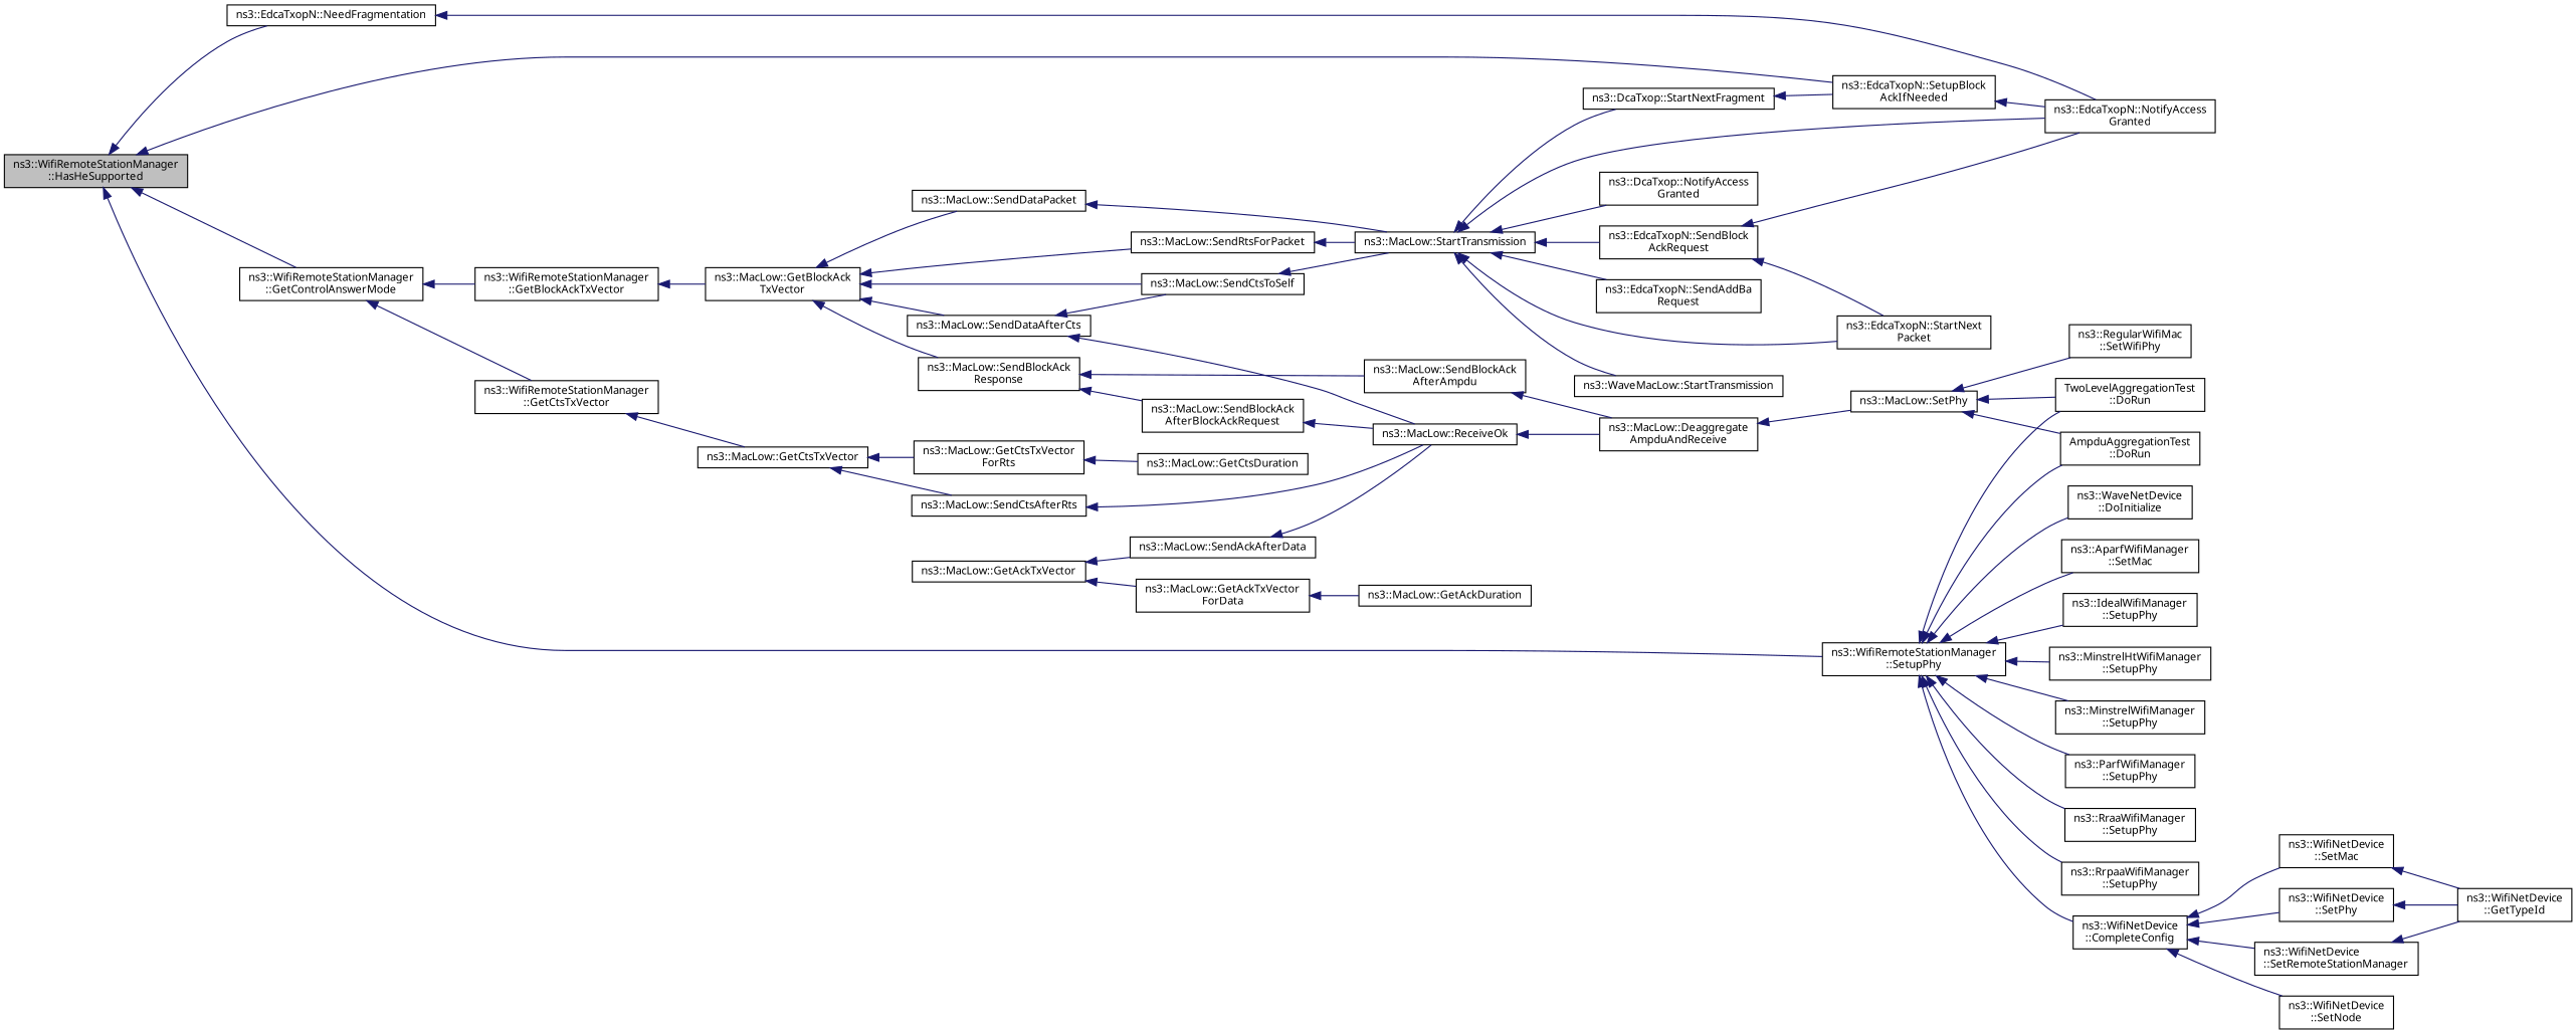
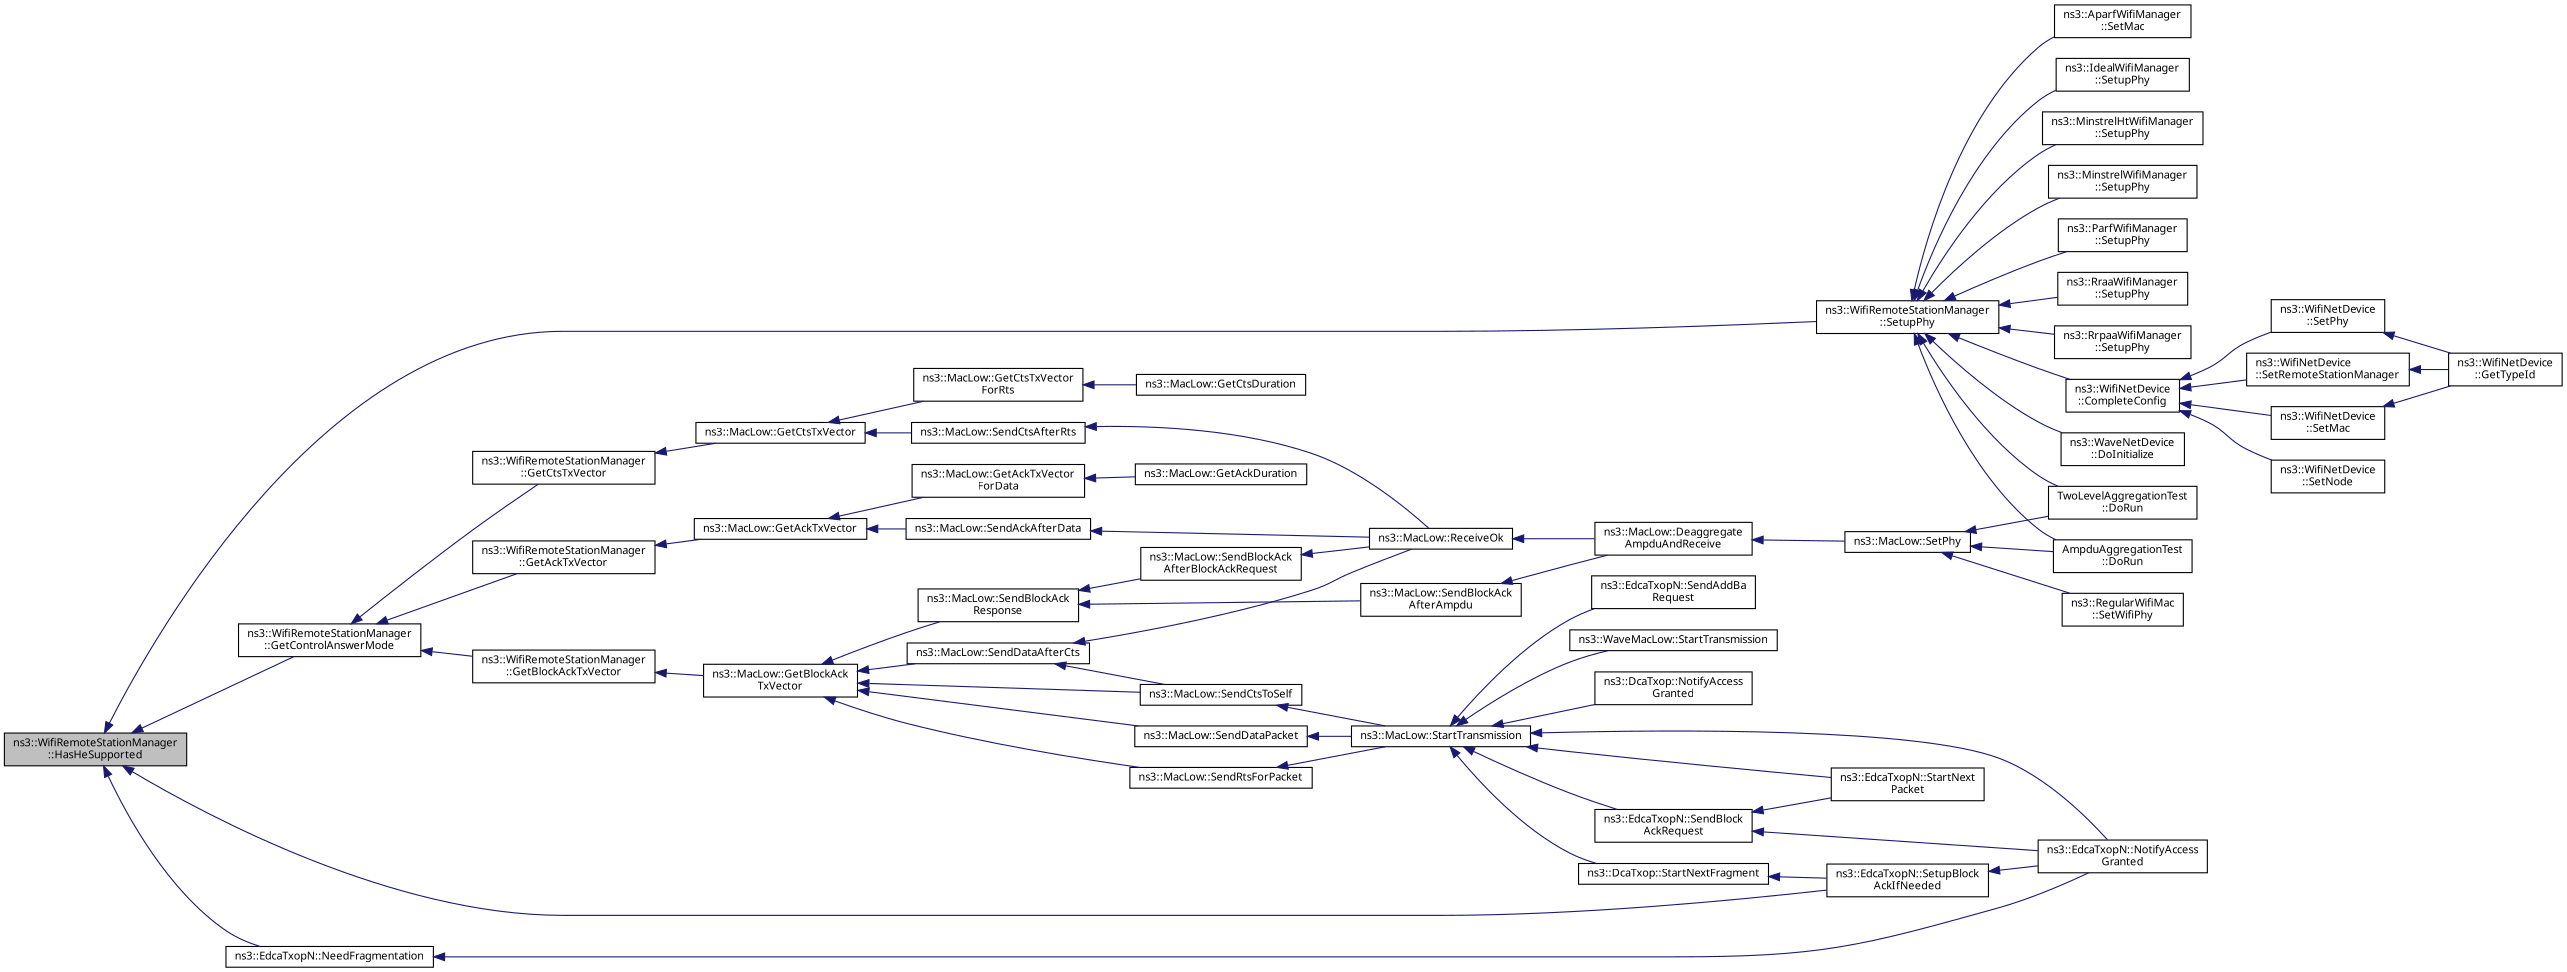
  digraph {
    fontname="Noto Sans"
    rankdir=LR
    node [color=black fillcolor=white fontname="Noto Sans" fontsize=10 shape=record style=filled]
    edge [color=midnightblue dir=back fontname="Noto Sans" fontsize=10 labelfontname=Helvetica labelfontsize=10 style=solid]
    n1 [fillcolor=grey75 fontcolor=black height=0.2 label="ns3::WifiRemoteStationManager\l::HasHeSupported" width=0.4]
    n2 [height=0.2 label="ns3::EdcaTxopN::NeedFragmentation" width=0.4]
    n3 [height=0.2 label="ns3::EdcaTxopN::SetupBlock\lAckIfNeeded" width=0.4]
    n4 [height=0.2 label="ns3::WifiRemoteStationManager\l::SetupPhy" width=0.4]
    n5 [height=0.2 label="ns3::WifiRemoteStationManager\l::GetControlAnswerMode" width=0.4]
    n6 [height=0.2 label="ns3::EdcaTxopN::NotifyAccess\lGranted" width=0.4]
    n7 [height=0.2 label="ns3::WaveNetDevice\l::DoInitialize" width=0.4]
    n8 [height=0.2 label="ns3::AparfWifiManager\l::SetMac" width=0.4]
    n9 [height=0.2 label="ns3::IdealWifiManager\l::SetupPhy" width=0.4]
    n10 [height=0.2 label="ns3::MinstrelHtWifiManager\l::SetupPhy" width=0.4]
    n11 [height=0.2 label="ns3::MinstrelWifiManager\l::SetupPhy" width=0.4]
    n12 [height=0.2 label="ns3::ParfWifiManager\l::SetupPhy" width=0.4]
    n13 [height=0.2 label="ns3::RraaWifiManager\l::SetupPhy" width=0.4]
    n14 [height=0.2 label="ns3::RrpaaWifiManager\l::SetupPhy" width=0.4]
    n15 [height=0.2 label="ns3::WifiNetDevice\l::CompleteConfig" width=0.4]
    n16 [height=0.2 label="AmpduAggregationTest\l::DoRun" width=0.4]
    n17 [height=0.2 label="TwoLevelAggregationTest\l::DoRun" width=0.4]
    n18 [height=0.2 label="ns3::WifiRemoteStationManager\l::GetCtsTxVector" width=0.4]
+   n19 [height=0.2 label="ns3::WifiRemoteStationManager\l::GetAckTxVector" width=0.4]
    n20 [height=0.2 label="ns3::WifiRemoteStationManager\l::GetBlockAckTxVector" width=0.4]
    n21 [height=0.2 label="ns3::WifiNetDevice\l::SetMac" width=0.4]
    n22 [height=0.2 label="ns3::WifiNetDevice\l::SetPhy" width=0.4]
    n23 [height=0.2 label="ns3::WifiNetDevice\l::SetRemoteStationManager" width=0.4]
    n24 [height=0.2 label="ns3::WifiNetDevice\l::SetNode" width=0.4]
    n25 [height=0.2 label="ns3::WifiNetDevice\l::GetTypeId" width=0.4]
    n26 [height=0.2 label="ns3::MacLow::GetCtsTxVector" width=0.4]
    n27 [height=0.2 label="ns3::MacLow::GetAckTxVector" width=0.4]
    n28 [height=0.2 label="ns3::MacLow::GetBlockAck\lTxVector" width=0.4]
    n29 [height=0.2 label="ns3::MacLow::GetCtsTxVector\lForRts" width=0.4]
    n30 [height=0.2 label="ns3::MacLow::SendCtsAfterRts" width=0.4]
    n31 [height=0.2 label="ns3::MacLow::GetCtsDuration" width=0.4]
    n32 [height=0.2 label="ns3::MacLow::ReceiveOk" width=0.4]
    n33 [height=0.2 label="ns3::MacLow::Deaggregate\lAmpduAndReceive" width=0.4]
    n34 [height=0.2 label="ns3::MacLow::SetPhy" width=0.4]
    n35 [height=0.2 label="ns3::RegularWifiMac\l::SetWifiPhy" width=0.4]
    n36 [height=0.2 label="ns3::MacLow::GetAckTxVector\lForData" width=0.4]
    n37 [height=0.2 label="ns3::MacLow::SendAckAfterData" width=0.4]
    n38 [height=0.2 label="ns3::MacLow::GetAckDuration" width=0.4]
    n39 [height=0.2 label="ns3::MacLow::SendRtsForPacket" width=0.4]
    n40 [height=0.2 label="ns3::MacLow::SendDataPacket" width=0.4]
    n41 [height=0.2 label="ns3::MacLow::SendCtsToSelf" width=0.4]
    n42 [height=0.2 label="ns3::MacLow::SendDataAfterCts" width=0.4]
    n43 [height=0.2 label="ns3::MacLow::SendBlockAck\lResponse" width=0.4]
    n44 [height=0.2 label="ns3::MacLow::StartTransmission" width=0.4]
    n45 [height=0.2 label="ns3::MacLow::SendBlockAck\lAfterAmpdu" width=0.4]
    n46 [height=0.2 label="ns3::MacLow::SendBlockAck\lAfterBlockAckRequest" width=0.4]
    n47 [height=0.2 label="ns3::WaveMacLow::StartTransmission" width=0.4]
    n48 [height=0.2 label="ns3::DcaTxop::NotifyAccess\lGranted" width=0.4]
    n49 [height=0.2 label="ns3::DcaTxop::StartNextFragment" width=0.4]
    n50 [height=0.2 label="ns3::EdcaTxopN::StartNext\lPacket" width=0.4]
    n51 [height=0.2 label="ns3::EdcaTxopN::SendBlock\lAckRequest" width=0.4]
    n52 [height=0.2 label="ns3::EdcaTxopN::SendAddBa\lRequest" width=0.4]
    n1 -> n2
    n1 -> n3
    n1 -> n4
    n1 -> n5
    n2 -> n6
    n3 -> n6
    n4 -> n7
    n4 -> n8
    n4 -> n9
    n4 -> n10
    n4 -> n11
    n4 -> n12
    n4 -> n13
    n4 -> n14
    n4 -> n15
    n4 -> n16
    n4 -> n17
    n5 -> n18
+   n5 -> n19
    n5 -> n20
    n15 -> n21
    n15 -> n22
    n15 -> n23
    n15 -> n24
    n18 -> n26
+   n19 -> n27
    n20 -> n28
    n21 -> n25
    n22 -> n25
    n23 -> n25
    n26 -> n29
    n26 -> n30
    n27 -> n36
    n27 -> n37
    n28 -> n39
    n28 -> n40
    n28 -> n41
    n28 -> n42
    n28 -> n43
    n29 -> n31
    n30 -> n32
    n32 -> n33
    n33 -> n34
    n34 -> n16
    n34 -> n17
    n34 -> n35
    n36 -> n38
    n37 -> n32
    n39 -> n44
    n40 -> n44
    n41 -> n44
    n42 -> n32
    n42 -> n41
    n43 -> n45
    n43 -> n46
    n44 -> n6
    n44 -> n47
    n44 -> n48
    n44 -> n49
    n44 -> n50
    n44 -> n51
    n44 -> n52
    n45 -> n33
    n46 -> n32
    n49 -> n3
    n51 -> n6
    n51 -> n50
  }
